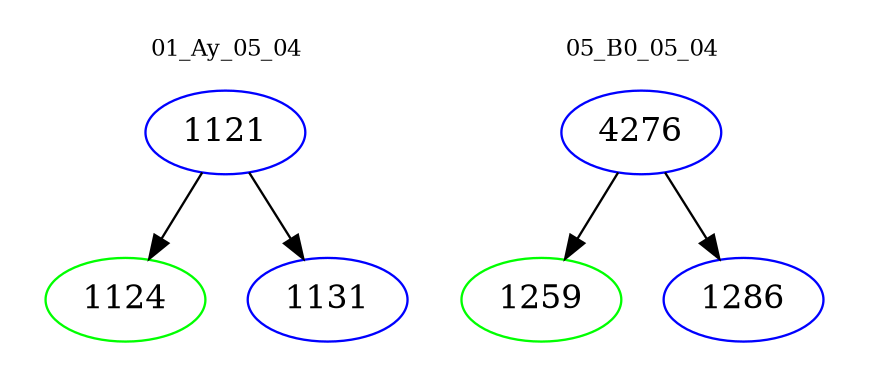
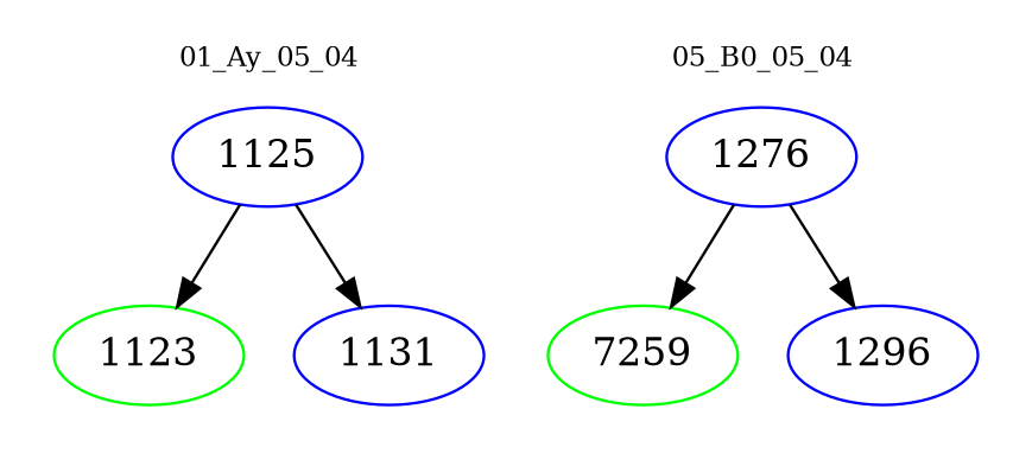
  digraph {
    node [color=blue]
    edge [color=black]
-   n1 [label=1121]
-   n2 [color=green label=1124]
+   n1 [label=1125]
+   n2 [color=green label=1123]
    n3 [label=1131]
-   n4 [label=4276]
-   n5 [color=green label=1259]
-   n6 [label=1286]
+   n4 [label=1276]
+   n5 [color=green label=7259]
+   n6 [label=1296]
    subgraph cluster_1 {
      color=white
      fontsize=10
      label="01_Ay_05_04"
      n1
      n2
      n3
    }
    subgraph cluster_2 {
      color=white
      fontsize=10
      label="05_B0_05_04"
      n4
      n5
      n6
    }
    n1 -> n2
    n1 -> n3
    n4 -> n5
    n4 -> n6
  }
